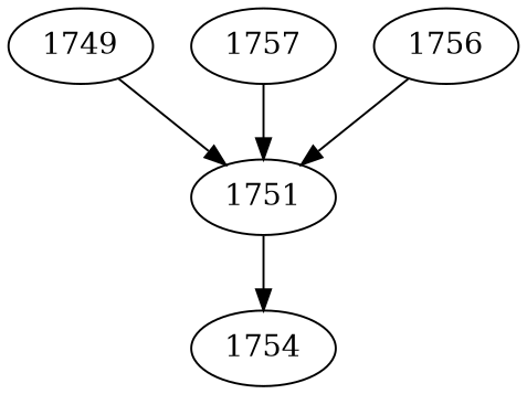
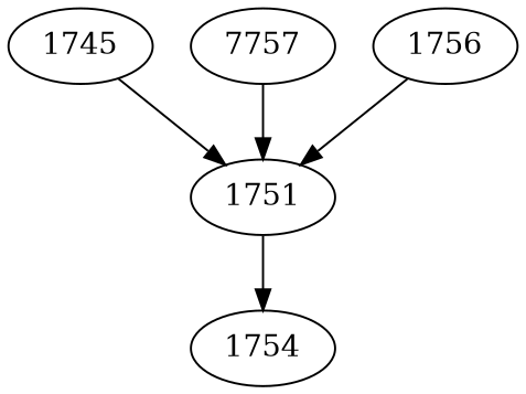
  strict digraph {
-   1749
+   1749 [label=1745]
    1751
    n3 [label=1754]
-   1757
+   1757 [label=7757]
    1756
    1749 -> 1751
    1751 -> n3
    1757 -> 1751
    1756 -> 1751
  }
